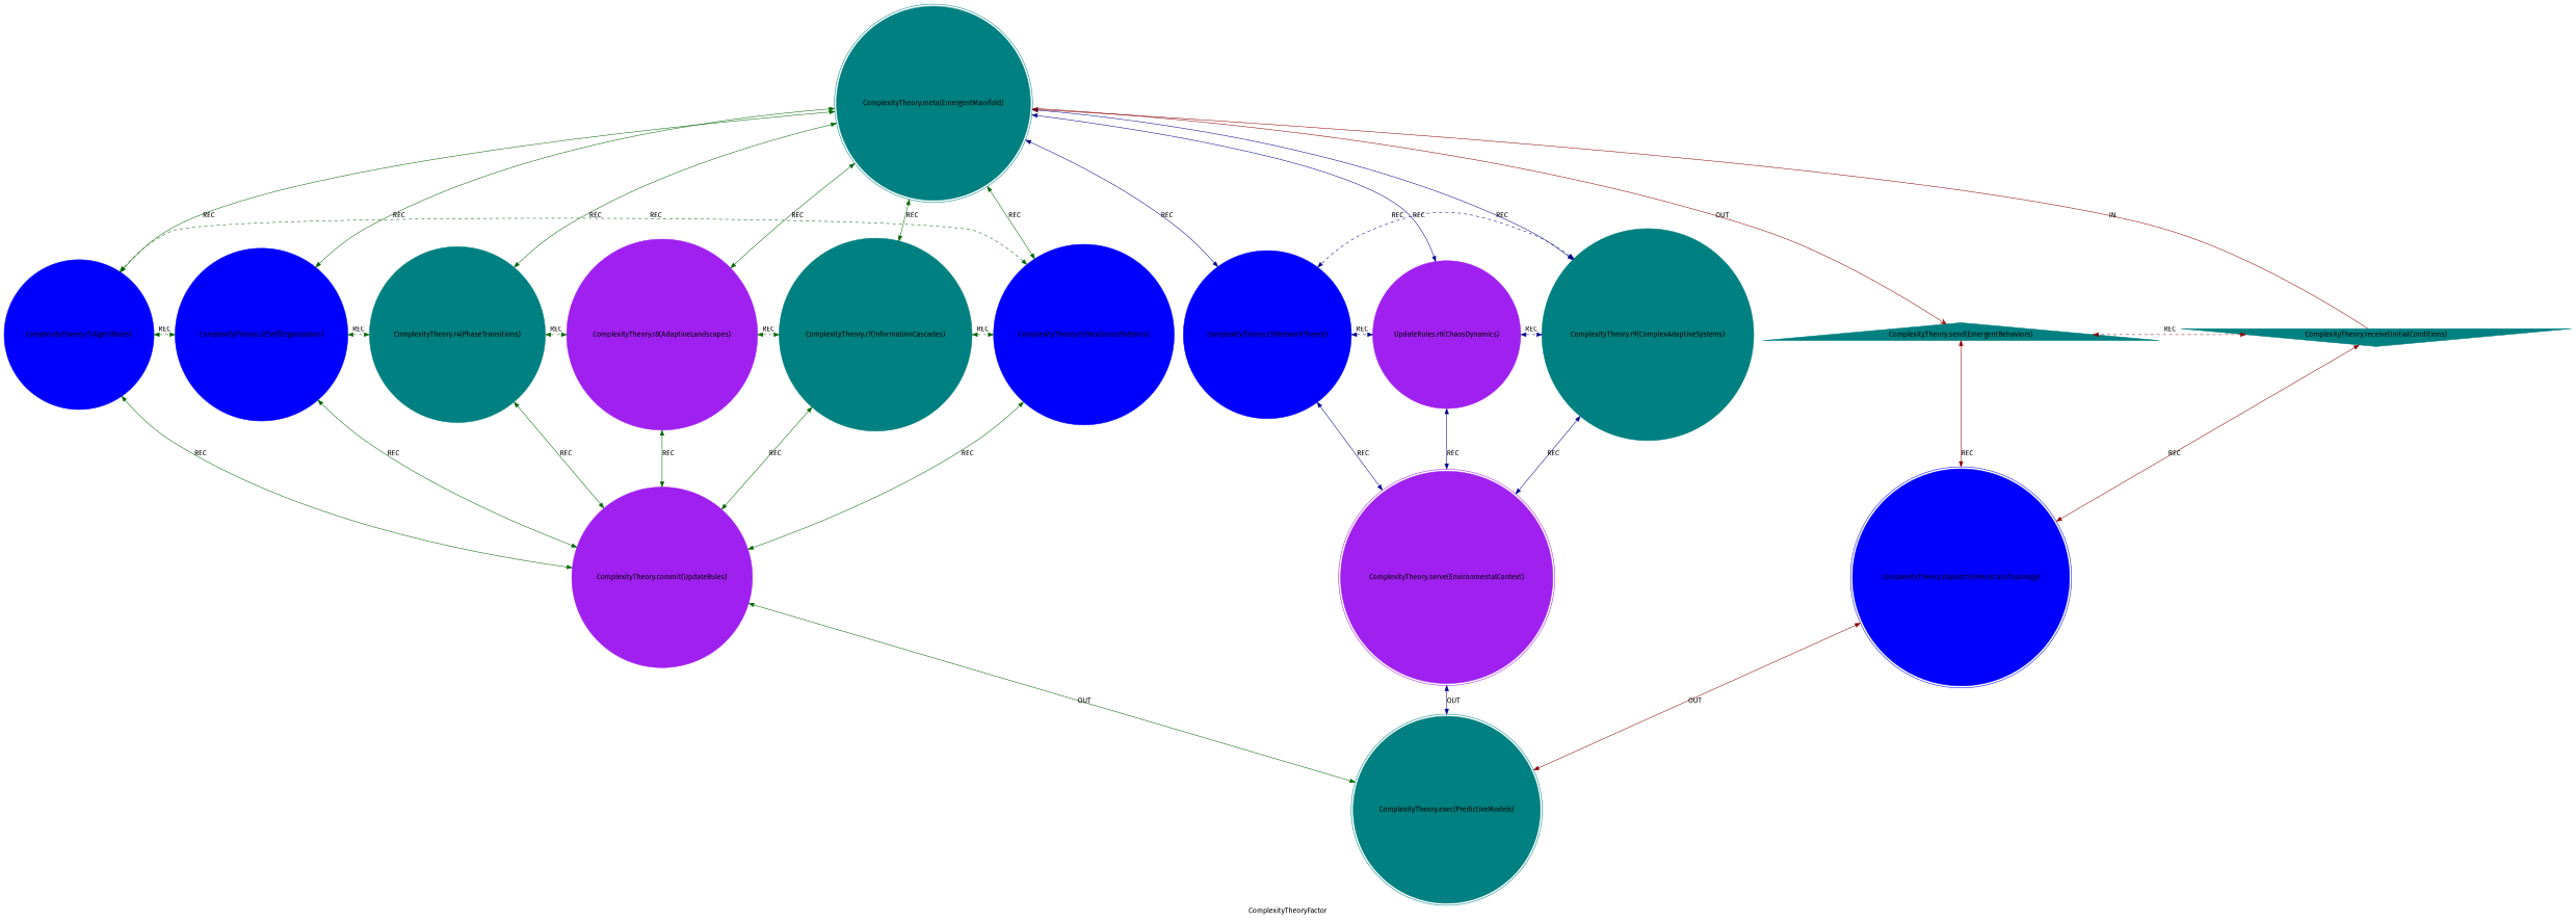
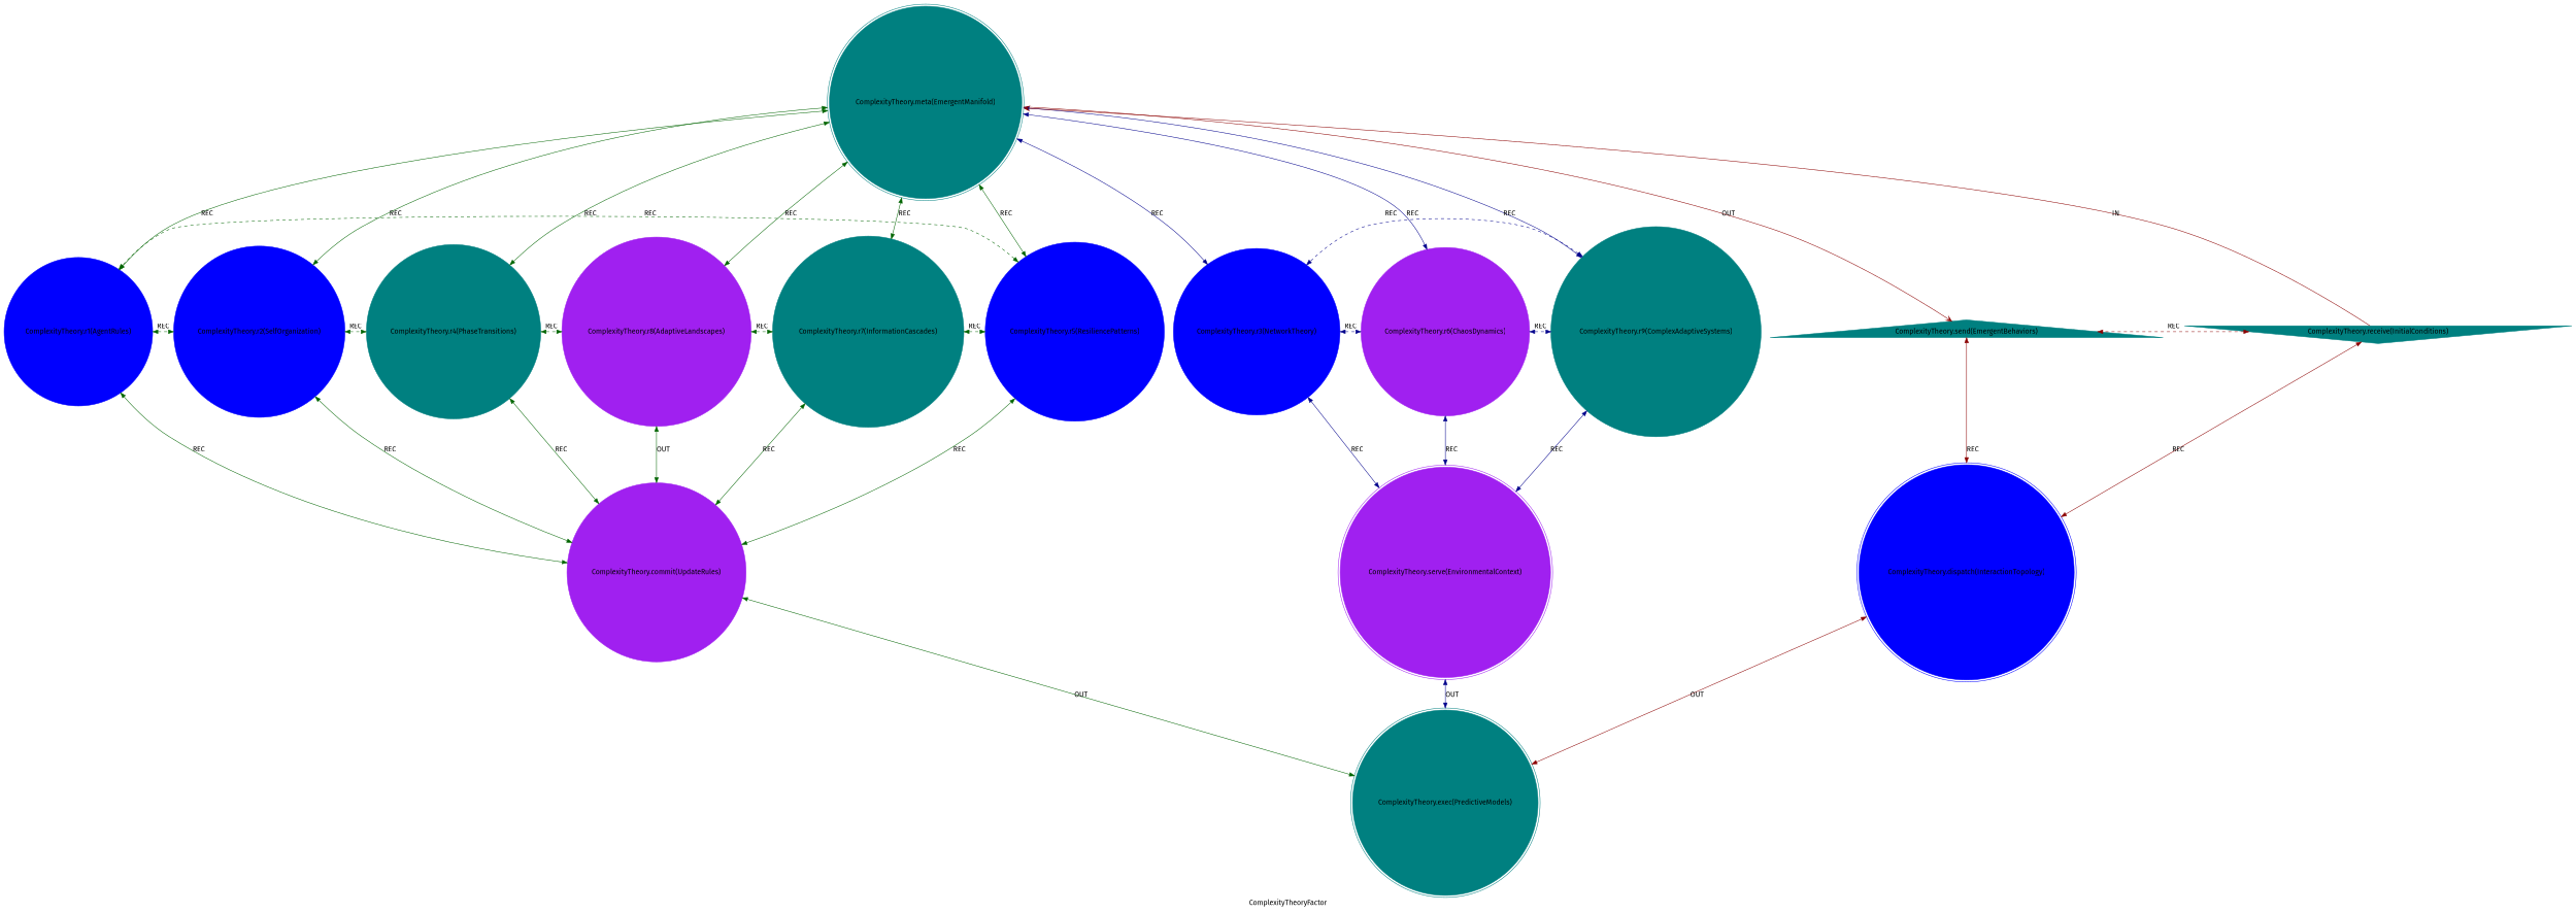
  strict digraph {
    color=lightgray
    fontname="Fira Sans"
    label=ComplexityTheoryFactor
    style=filled
    node [color=teal fontname="Fira Sans" shape=circle style=filled]
    edge [color=darkgreen dir=both fontname="Fira Sans"]
    n1 [label="ComplexityTheory.meta(EmergentManifold)" shape=doublecircle]
    n2 [color=blue label="ComplexityTheory.r1(AgentRules)"]
    n3 [color=blue label="ComplexityTheory.r2(SelfOrganization)"]
    n4 [label="ComplexityTheory.r4(PhaseTransitions)"]
    n5 [color=purple label="ComplexityTheory.r8(AdaptiveLandscapes)"]
    n6 [label="ComplexityTheory.r7(InformationCascades)"]
    n7 [color=blue label="ComplexityTheory.r5(ResiliencePatterns)"]
    n8 [color=blue label="ComplexityTheory.r3(NetworkTheory)"]
-   n9 [color=purple label="UpdateRules.r6(ChaosDynamics)"]
+   n9 [color=purple label="ComplexityTheory.r6(ChaosDynamics)"]
    n10 [label="ComplexityTheory.r9(ComplexAdaptiveSystems)"]
    n11 [label="ComplexityTheory.send(EmergentBehaviors)" shape=triangle]
    n12 [color=purple label="ComplexityTheory.commit(UpdateRules)"]
    n13 [color=purple label="ComplexityTheory.serve(EnvironmentalContext)" shape=doublecircle]
    n14 [color=blue label="ComplexityTheory.dispatch(InteractionTopology)" shape=doublecircle]
    n15 [label="ComplexityTheory.exec(PredictiveModels)" shape=doublecircle]
    n16 [label="ComplexityTheory.receive(InitialConditions)" shape=invtriangle]
    n1 -> n2 [label=REC]
    n1 -> n3 [label=REC]
    n1 -> n4 [label=REC]
    n1 -> n5 [label=REC]
    n1 -> n6 [label=REC]
    n1 -> n7 [label=REC]
    n1 -> n8 [color=darkblue label=REC]
    n1 -> n9 [color=darkblue label=REC]
    n1 -> n10 [color=darkblue label=REC]
    n1 -> n11 [arrowhead=vee color=darkred label=OUT dir=""]
    n2 -> n3 [constraint=false label=REC style=dashed]
    n2 -> n12 [label=REC]
    n3 -> n4 [constraint=false label=REC style=dashed]
    n3 -> n12 [label=REC]
    n4 -> n5 [constraint=false label=REC style=dashed]
    n4 -> n12 [label=REC]
    n5 -> n6 [constraint=false label=REC style=dashed]
-   n5 -> n12 [label=REC]
+   n5 -> n12 [label=OUT]
    n6 -> n7 [constraint=false label=REC style=dashed]
    n6 -> n12 [label=REC]
    n7 -> n2 [constraint=false label=REC style=dashed]
    n7 -> n12 [label=REC]
    n8 -> n9 [color=darkblue constraint=false label=REC style=dashed]
    n8 -> n13 [color=darkblue label=REC]
    n9 -> n10 [color=darkblue constraint=false label=REC style=dashed]
    n9 -> n13 [color=darkblue label=REC]
    n10 -> n8 [color=darkblue constraint=false label=REC style=dashed]
    n10 -> n13 [color=darkblue label=REC]
    n11 -> n14 [color=darkred label=REC]
    n12 -> n15 [label=OUT]
    n13 -> n15 [color=darkblue label=OUT]
    n14 -> n15 [color=darkred label=OUT]
    n16 -> n1 [arrowhead=vee color=darkred constraint=false label=IN dir=""]
    n16 -> n11 [color=darkred constraint=false label=REC style=dashed]
    n16 -> n14 [color=darkred label=REC]
  }
